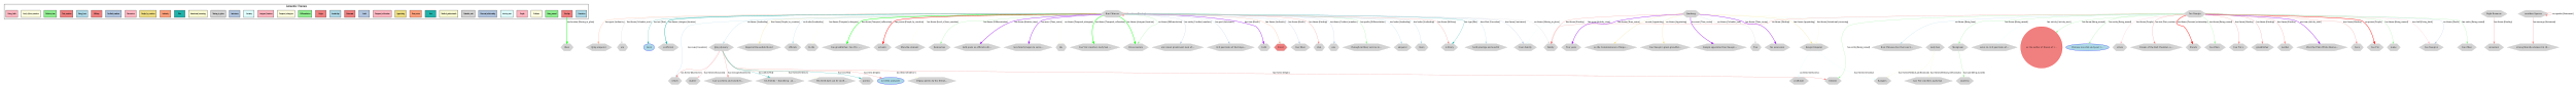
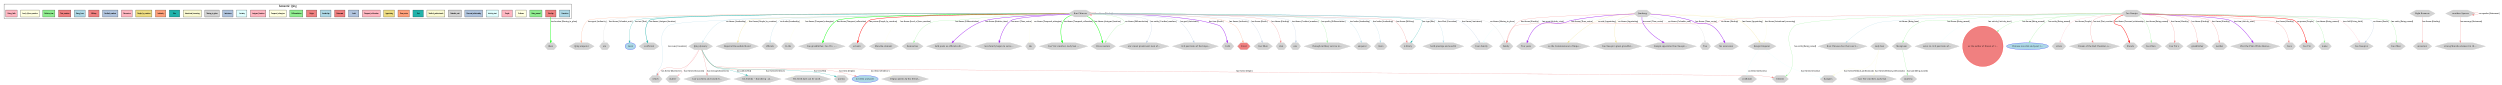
  digraph {
    bgcolor=white
    compound=true
    fontname="PT Serif"
    rankdir=TB
    node [fillcolor=lightgray fontname="PT Serif" fontsize=12 shape=hexagon style=filled color=gray]
    edge [color=lightcoral fontname="PT Serif" fontsize=10 penwidth=1]
    n1 [fillcolor=lightblue fontsize=8 label=Causation shape=box color=""]
    n2 [fillcolor=lightcoral fontsize=8 label=Kinship shape=box color=""]
    n3 [fillcolor=lightgreen fontsize=8 label=Being_named shape=box color=""]
    n4 [fillcolor=lightyellow fontsize=8 label=Evidence shape=box color=""]
    n5 [fillcolor=lightpink fontsize=8 label=People shape=box color=""]
    n6 [fillcolor=lightcyan fontsize=8 label=Activity_start shape=box color=""]
    n7 [fillcolor=lightsteelblue fontsize=8 label=Personal_relationship shape=box color=""]
    n8 [fontsize=8 label=Calendric_unit shape=box color=""]
    n9 [fillcolor=lightgoldenrodyellow fontsize=8 label=Medical_professionals shape=box color=""]
    n10 [fillcolor=lightseagreen fontsize=8 label=Text shape=box color=""]
    n11 [fillcolor=lightsalmon fontsize=8 label=Time_vector shape=box color=""]
    n12 [fillcolor=lightgoldenrod fontsize=8 label=Appointing shape=box color=""]
    n13 [fillcolor=lightpink fontsize=8 label=Temporal_collocation shape=box color=""]
    n14 [fillcolor=lightsteelblue fontsize=8 label=Death shape=box color=""]
    n15 [fillcolor=lightcoral fontsize=8 label=Statement shape=box color=""]
    n16 [fillcolor=lightblue fontsize=8 label=Leadership shape=box color=""]
    n17 [fillcolor=lightcoral fontsize=8 label=Origin shape=box color=""]
    n18 [fillcolor=lightgreen fontsize=8 label=Differentiation shape=box color=""]
    n19 [fillcolor=lightyellow fontsize=8 label=Temporal_subregion shape=box color=""]
    n20 [fillcolor=lightpink fontsize=8 label=Assigned_location shape=box color=""]
    n21 [fillcolor=lightcyan fontsize=8 label=Certainty shape=box color=""]
    n22 [fillcolor=lightsteelblue fontsize=8 label=Assistance shape=box color=""]
    n23 [fontsize=8 label=Moving_in_place shape=box color=""]
    n24 [fillcolor=lightgoldenrodyellow fontsize=8 label=Intentional_traversing shape=box color=""]
    n25 [fillcolor=lightseagreen fontsize=8 label=Rite shape=box color=""]
    n26 [fillcolor=lightsalmon fontsize=8 label=Authority shape=box color=""]
    n27 [fillcolor=lightgoldenrod fontsize=8 label=People_by_vocation shape=box color=""]
    n28 [fillcolor=lightpink fontsize=8 label=Discussion shape=box color=""]
    n29 [fillcolor=lightsteelblue fontsize=8 label=Cardinal_numbers shape=box color=""]
    n30 [fillcolor=lightcoral fontsize=8 label=Military shape=box color=""]
    n31 [fillcolor=lightblue fontsize=8 label=Being_born shape=box color=""]
    n32 [fillcolor=lightcoral fontsize=8 label=Text_creation shape=box color=""]
    n33 [fillcolor=lightgreen fontsize=8 label=Relative_time shape=box color=""]
    n34 [fillcolor=lightyellow fontsize=8 label=Level_of_force_exertion shape=box color=""]
    n35 [fillcolor=lightpink fontsize=8 label=Giving_birth shape=box color=""]
    n36 [label=there]
    n37 [color=red fillcolor=lightcoral label="as the author of Dream of t..." shape=circle]
    n38 [color=blue fillcolor=lightblue label="Chinese novelist and poet 1..." shape=ellipse]
    n39 [color=blue fillcolor=lightblue label="novelist and poet" shape=ellipse]
    n40 [color=blue fillcolor=lightblue label=book shape=ellipse]
    n41 [label="Eight Banners"]
    n42 [label=ancestors]
    n43 [label="as officials"]
    n44 [label=which]
    n45 [label="elegiac poems by his friend..."]
    n46 [label=letters]
    n47 [label="Cao's family"]
    n48 [label=Chinese]
    n49 [label="Han Chinese"]
    n50 [label="Imperial Household bond"]
    n51 [label=officials]
    n52 [label="1610s"]
    n53 [label="Qing dynasty"]
    n54 [label="Cao grandfather, Cao Yin  ,..."]
    n55 [label=servants]
    n56 [label="era's most prominent men of..."]
    n57 [label="civil positions of the Impe..."]
    n58 [label=1684]
    n59 [fillcolor=lightcoral label=direct]
    n60 [label="Cao Zhen"]
    n61 [label=clan]
    n62 [label=one]
    n63 [label="through military service in..."]
    n64 [label=emperor]
    n65 [label="clan's"]
    n66 [label=military]
    n67 [label="both prestige and wealth"]
    n68 [label="Qing emperor"]
    n69 [label=era]
    n70 [label=family]
    n71 [label="Manchu element"]
    n72 [label=themselves]
    n73 [label="held posts as officials whi..."]
    n74 [label="Cao's family began to serve..."]
    n75 [label=late]
    n76 [label="Cao Yin's mother, Lady Sun ..."]
    n77 [label="His ancestors"]
    n78 [label=matter]
    n79 [label="Cao was forty and nearly fi..."]
    n80 [label="his friends – Duncheng   an..."]
    n81 [label="His birth date can be confi..."]
    n82 [label=poems]
    n83 [label="Cao Xueqin's great-grandfat..."]
    n84 [label="Dream of the Red Chamber, o..."]
    n85 [label="Cao Yin's mother, Lady Sun  "]
    n86 [label=friends]
    n87 [label="Cao Zhan  "]
    n88 [label="Kangxi Emperor"]
    n89 [label="Kangxi's"]
    n90 [label=confidant]
    n91 [label=courtesy]
    n92 [label="Cao Xueqin"]
    n93 [label="Cao Yin's"]
    n94 [label=grandfather]
    n95 [label=mother]
    n96 [label="After the Plain White Banne..."]
    n97 [label="Cao's"]
    n98 [label="Cao Yin"]
    n99 [label=name]
    n100 [label="Cao Xueqin's"]
    n101 [label="Cao Zhan"]
    n102 [label="Han Chinese clan that was b..."]
    n103 [label=Mengruan]
    n104 [label="serve in civil positions of..."]
    n105 [label="Kangxi appointed Cao Xueqin..."]
    n106 [label="Jonathan Spence"]
    n107 [label="strong Manchu element in th..."]
    n108 [label="Lady Sun"]
    n109 [label="Two years"]
    n110 [label="as the Commissioner of Impe..."]
    n111 [label=Two]
    n112 [label=Jiankang]
    n113 [label="his ascension"]
    subgraph cluster_1 {
      subgraph sub_2 {
        color=red
        fillcolor=lightcoral
        label=People
        style=filled
      }
    }
    subgraph cluster_3 {
      subgraph sub_4 {
        color=green
        fillcolor=lightgreen
        label=Locations
        style=filled
      }
    }
    subgraph cluster_5 {
      subgraph sub_6 {
        color=orange
        fillcolor=lightyellow
        label=Events
        style=filled
      }
    }
    subgraph cluster_7 {
      subgraph sub_8 {
        color=blue
        fillcolor=lightblue
        label=Concepts
        style=filled
      }
    }
    subgraph cluster_9 {
      subgraph sub_10 {
        color=gray
        fillcolor=lightgray
        label=Other
        style=filled
      }
    }
    subgraph cluster_11 {
      color=black
      fillcolor=white
-     label="Semantic Frames"
+     label="Semantic Qing"
      rank=sink
      style=filled
      n1
      n2
      n3
      n4
      n5
      n6
      n7
      n8
      n9
      n10
      n11
      n12
      n13
      n14
      n15
      n16
      n17
      n18
      n19
      n20
      n21
      n22
      n23
      n24
      n25
      n26
      n27
      n28
      n29
      n30
      n31
      n32
      n33
      n34
      n35
    }
    n2 -> n36 [color=green label="has location [Moving_in_place]" penwidth=2]
    n41 -> n42 [label="has theme [Kinship]"]
    n49 -> n40 [color=lightseagreen label="has text [Text]"]
    n49 -> n43 [color=lightseagreen label="has theme [Assigned_location]" penwidth=2]
    n49 -> n44 [color=lightblue label="has cause [Causation]"]
    n49 -> n47 [color=lightsteelblue label="has theme [Assistance]"]
    n49 -> n49 [label="has theme [Kinship]"]
    n49 -> n50 [color=lightgoldenrod label="has theme [People_by_vocation]"]
    n49 -> n51 [color=lightblue label="has leader [Leadership]"]
    n49 -> n52 [color=lightyellow label="has theme [Temporal_subregion]"]
    n49 -> n53 [color=lightblue label="has theme [Leadership]"]
    n49 -> n54 [color=green label="has theme [Temporal_collocation]" penwidth=2]
    n49 -> n55 [color=red label="has person [People_by_vocation]" penwidth=2]
    n49 -> n56 [color=lightsteelblue label="has entity [Cardinal_numbers]"]
    n49 -> n57 [color=lightsteelblue label="has goal [Assistance]"]
    n49 -> n58 [color=purple label="has time [Death]" penwidth=2]
    n49 -> n59 [color=lightsalmon label="has theme [Authority]"]
    n49 -> n60 [color=lightsteelblue label="has theme [Death]"]
    n49 -> n61 [label="has theme [Kinship]"]
    n49 -> n62 [color=lightsteelblue label="has theme [Cardinal_numbers]"]
    n49 -> n63 [color=lightgreen label="has quality [Differentiation]"]
    n49 -> n64 [color=lightblue label="has leader [Leadership]"]
    n49 -> n65 [color=lightblue label="has leader [Leadership]"]
    n49 -> n66 [color=lightseagreen label="has type [Rite]"]
    n49 -> n66 [label="has theme [Military]"]
    n49 -> n67 [color=lightblue label="has effect [Causation]"]
    n49 -> n68 [color=lightsalmon label="has agent [Authority]"]
    n49 -> n69 [color=lightgray label="has theme [Calendric_unit]"]
    n49 -> n70 [color=lightgray label="has theme [Moving_in_place]"]
    n49 -> n71 [color=lightyellow label="has theme [Level_of_force_exertion]"]
    n49 -> n72 [color=lightgreen label="has theme [Differentiation]"]
    n49 -> n73 [color=purple label="has theme [Relative_time]" penwidth=2]
    n49 -> n74 [color=purple label="has event [Time_vector]" penwidth=2]
    n49 -> n75 [color=lightyellow label="has theme [Temporal_subregion]"]
    n49 -> n76 [color=green label="has theme [Temporal_collocation]" penwidth=2]
    n49 -> n77 [color=lightgreen label="has theme [Differentiation]"]
    n49 -> n77 [color=green label="has theme [Assigned_location]" penwidth=2]
    n53 -> n39 [label="has entity [Origin]"]
    n53 -> n44 [label="has theme [Statement]"]
    n53 -> n45 [color=lightyellow label="has theme [Evidence]"]
    n53 -> n48 [label="has theme [Origin]"]
    n53 -> n78 [color=lightpink label="has theme [Discussion]"]
    n53 -> n79 [label="has message [Statement]"]
    n53 -> n80 [color=lightseagreen label="has author [Text]"]
    n53 -> n81 [color=lightyellow label="has theme [Evidence]"]
    n53 -> n82 [color=lightseagreen label="has text [Text]"]
    n88 -> n89 [color=lightcyan label="has theme [Certainty]"]
    n88 -> n90 [color=lightcyan label="has theme [Certainty]"]
    n92 -> n37 [color=lightgreen label="has theme [Being_named]"]
    n92 -> n38 [color=lightgreen label="has entity [Being_named]"]
    n92 -> n46 [color=lightpink label="has theme [People]"]
    n92 -> n47 [color=lightcyan label="has agent [Activity_start]"]
    n92 -> n48 [color=lightgreen label="has entity [Being_named]"]
    n92 -> n70 [label="has theme [Kinship]"]
    n92 -> n84 [label="has text [Text_creation]"]
    n92 -> n86 [color=red label="has theme [Personal_relationship]" penwidth=2]
    n92 -> n87 [color=lightgreen label="has theme [Being_named]"]
    n92 -> n93 [label="has theme [Kinship]"]
    n92 -> n94 [label="has theme [Kinship]"]
    n92 -> n95 [label="has theme [Kinship]"]
    n92 -> n96 [color=purple label="has time [Activity_start]" penwidth=2]
    n92 -> n97 [label="has theme [Kinship]"]
    n92 -> n98 [color=red label="has person [People]" penwidth=2]
    n92 -> n99 [color=lightgreen label="has theme [Being_named]"]
    n92 -> n100 [color=lightsteelblue label="has theme [Death]"]
    n92 -> n100 [color=lightpink label="has child [Giving_birth]"]
    n92 -> n101 [color=lightgreen label="has entity [Being_named]"]
    n92 -> n102 [color=lightblue label="has theme [Being_born]"]
    n92 -> n103 [color=lightgreen label="has theme [Being_named]"]
    n92 -> n104 [color=lightcyan label="has activity [Activity_start]"]
    n103 -> n91 [color=lightgreen label="has type [Being_named]"]
    n106 -> n106 [label="has speaker [Statement]"]
    n106 -> n107 [label="has message [Statement]"]
    n108 -> n85 [color=lightgoldenrodyellow label="has theme [Medical_professionals]"]
    n108 -> n89 [color=lightgoldenrodyellow label="has theme [Medical_professionals]"]
    n112 -> n70 [label="has theme [Kinship]"]
    n112 -> n83 [color=lightgoldenrod label="has theme [Appointing]"]
    n112 -> n88 [color=lightgoldenrod label="has theme [Appointing]"]
    n112 -> n88 [color=lightgoldenrodyellow label="has theme [Intentional_traversing]"]
    n112 -> n105 [color=purple label="has event [Time_vector]" penwidth=2]
    n112 -> n109 [color=purple label="has theme [Time_vector]" penwidth=2]
    n112 -> n110 [color=lightgoldenrod label="has role [Appointing]"]
    n112 -> n111 [color=lightgray label="has theme [Calendric_unit]"]
    n112 -> n113 [color=purple label="has theme [Time_vector]" penwidth=2]
  }
